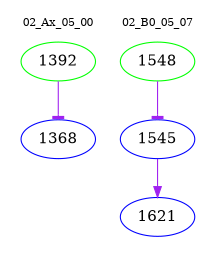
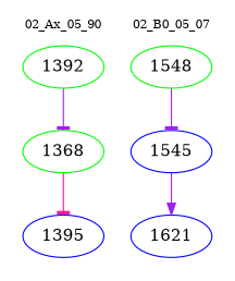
  digraph {
    node [color=blue]
    edge [arrowhead=tee color=purple]
    n1 [color=green label=1392]
-   n2 [label=1368]
+   n2 [color=green label=1368]
+   n3 [label=1395]
    n4 [color=green label=1548]
    n5 [label=1545]
    n6 [label=1621]
    subgraph cluster_1 {
      color=white
      fontsize=10
-     label="02_Ax_05_00"
+     label="02_Ax_05_90"
      n1
      n2
+     n3
    }
    subgraph cluster_2 {
      color=white
      fontsize=10
      label="02_B0_05_07"
      n4
      n5
      n6
    }
    n1 -> n2
+   n2 -> n3 [color=deeppink]
    n4 -> n5
    n5 -> n6 [arrowhead=normal]
  }
